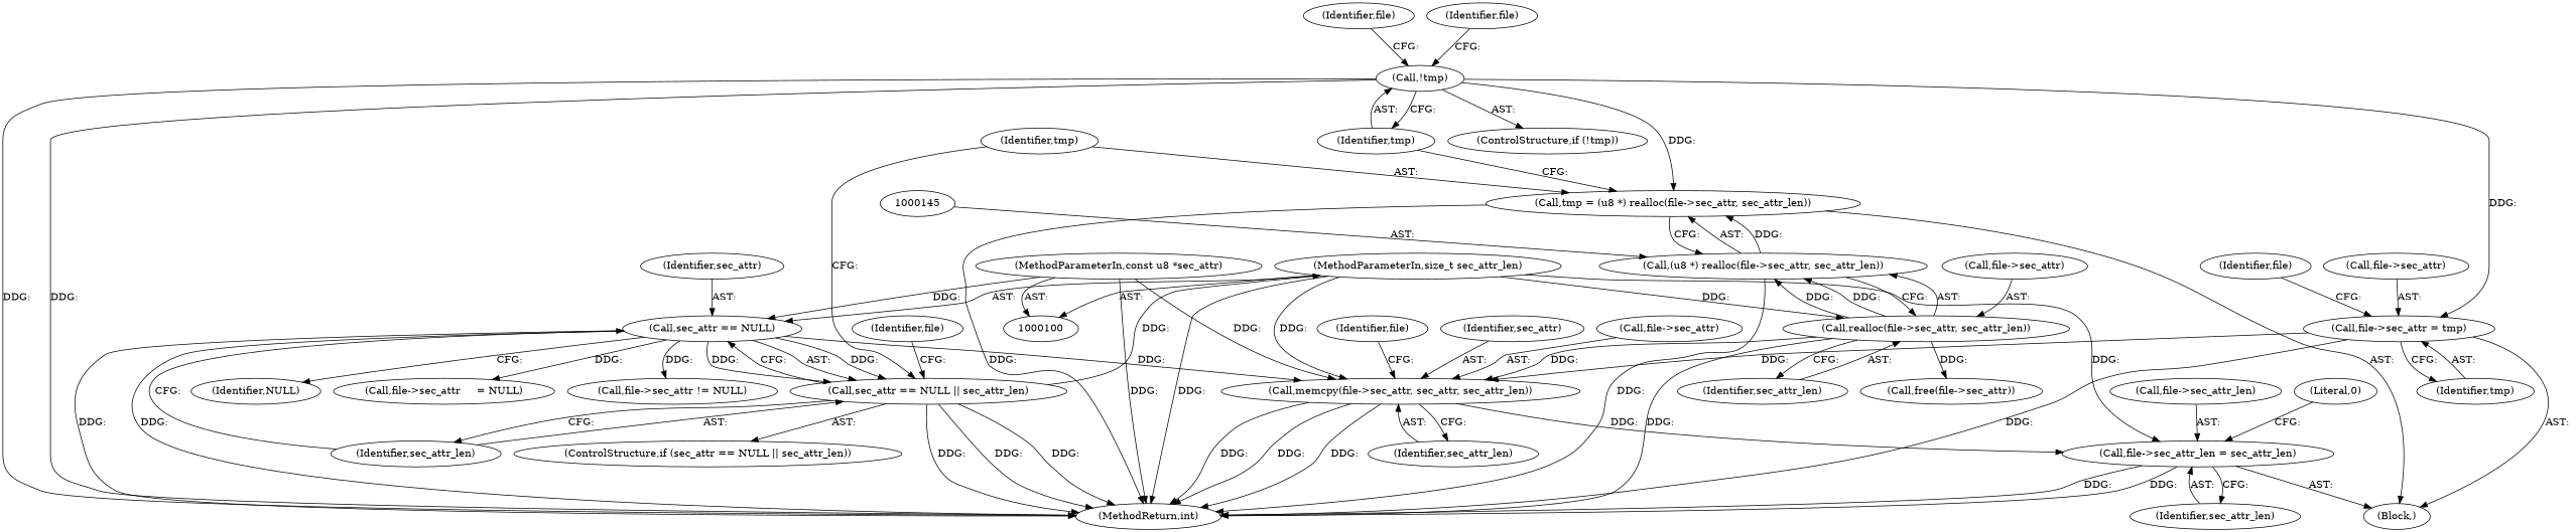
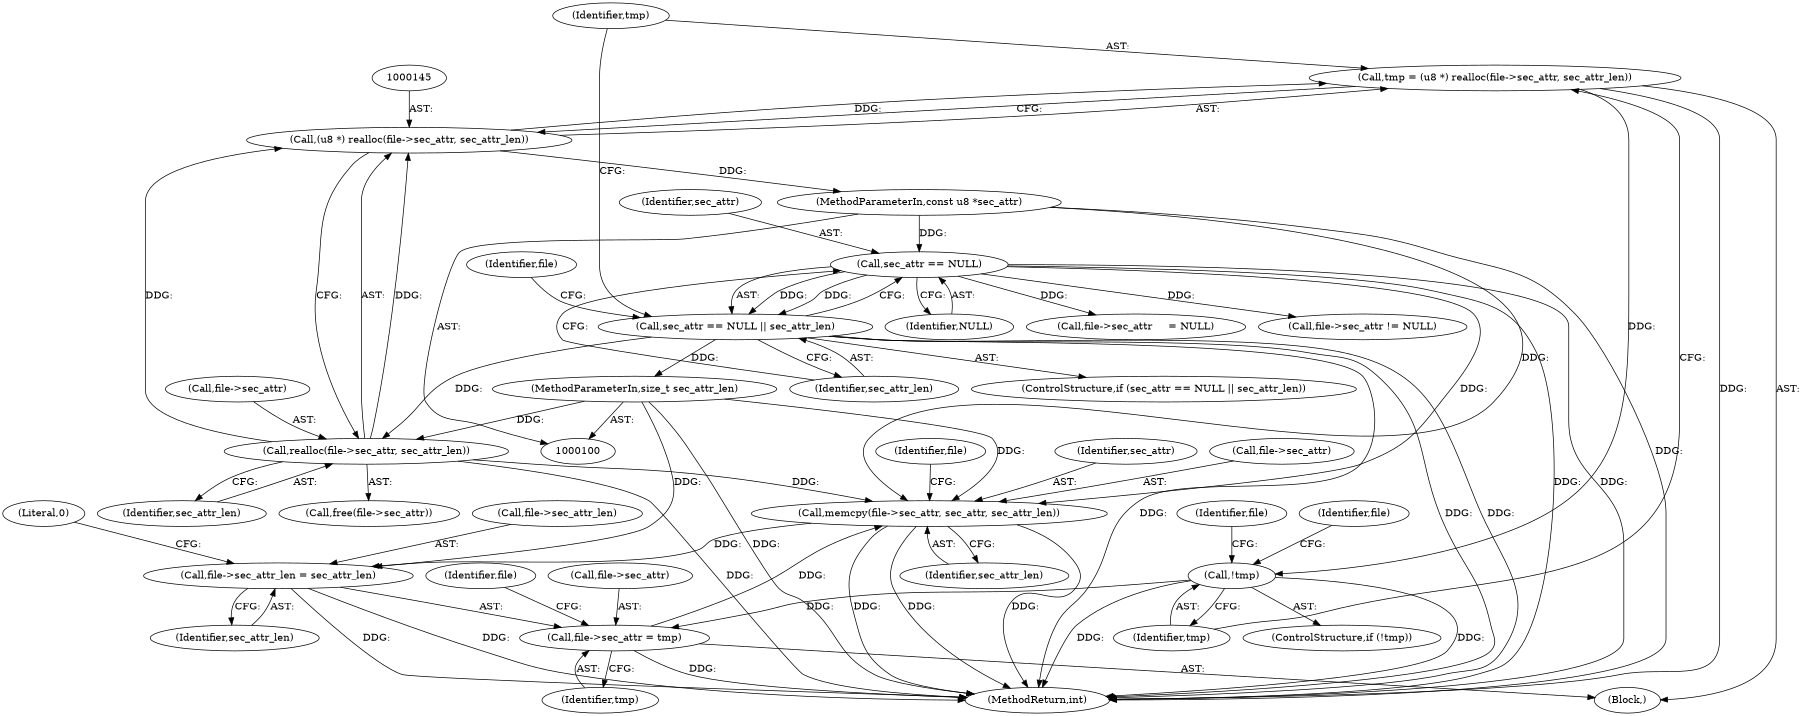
  digraph {
    n1 [label="(Call,memcpy(file->sec_attr, sec_attr, sec_attr_len))"]
    n2 [label="(Call,file->sec_attr_len = sec_attr_len)"]
    n3 [label="(MethodReturn,int)"]
    n4 [label="(Identifier,sec_attr_len)"]
    n5 [label="(Block,)"]
    n6 [label="(Identifier,sec_attr_len)"]
    n7 [label="(Call,file->sec_attr = tmp)"]
    n8 [label="(Identifier,tmp)"]
    n9 [label="(Call,!tmp)"]
    n10 [label="(ControlStructure,if (!tmp))"]
    n11 [label="(Identifier,tmp)"]
    n12 [label="(Call,tmp = (u8 *) realloc(file->sec_attr, sec_attr_len))"]
    n13 [label="(Call,(u8 *) realloc(file->sec_attr, sec_attr_len))"]
    n14 [label="(Call,realloc(file->sec_attr, sec_attr_len))"]
    n15 [label="(Identifier,sec_attr_len)"]
    n16 [label="(Call,free(file->sec_attr))"]
    n17 [label="(Call,sec_attr == NULL || sec_attr_len)"]
    n18 [label="(Call,sec_attr == NULL)"]
    n19 [label="(ControlStructure,if (sec_attr == NULL || sec_attr_len))"]
    n20 [label="(Identifier,sec_attr_len)"]
    n21 [label="(MethodParameterIn,size_t sec_attr_len)"]
    n22 [label="(Identifier,NULL)"]
    n23 [label="(Call,file->sec_attr     = NULL)"]
    n24 [label="(Call,file->sec_attr != NULL)"]
    n25 [label="(MethodParameterIn,const u8 *sec_attr)"]
    1000100
    n27 [label="(Identifier,sec_attr)"]
    n28 [label="(Identifier,sec_attr)"]
    n29 [label="(Identifier,file)"]
    n30 [label="(Identifier,file)"]
    n31 [label="(Identifier,file)"]
    n32 [label="(Call,file->sec_attr)"]
    n33 [label="(Call,file->sec_attr)"]
    n34 [label="(Call,file->sec_attr_len)"]
    n35 [label="(Literal,0)"]
    n36 [label="(Call,file->sec_attr)"]
    n37 [label="(Identifier,file)"]
    n38 [label="(Identifier,tmp)"]
    n39 [label="(Identifier,file)"]
    1000145
    n1 -> n2 [label="DDG: "]
    n1 -> n3 [label="DDG: "]
    n1 -> n3 [label="DDG: "]
    n1 -> n3 [label="DDG: "]
    n1 -> n4 [label="CFG: "]
    n2 -> n3 [label="DDG: "]
    n2 -> n3 [label="DDG: "]
-   n2 -> n5 [label="AST: "]
+   n2 -> n7 [label="AST: "]
    n2 -> n6 [label="CFG: "]
    n4 -> n1 [label="AST: "]
    n6 -> n2 [label="AST: "]
    n7 -> n1 [label="DDG: "]
    n7 -> n3 [label="DDG: "]
    n7 -> n5 [label="AST: "]
    n7 -> n8 [label="CFG: "]
    n8 -> n7 [label="AST: "]
    n9 -> n3 [label="DDG: "]
    n9 -> n3 [label="DDG: "]
    n9 -> n7 [label="DDG: "]
    n9 -> n10 [label="AST: "]
    n9 -> n11 [label="CFG: "]
    n11 -> n9 [label="AST: "]
    n11 -> n12 [label="CFG: "]
    n12 -> n3 [label="DDG: "]
    n12 -> n5 [label="AST: "]
-   n9 -> n12 [label="DDG: "]
+   n12 -> n9 [label="DDG: "]
    n12 -> n13 [label="CFG: "]
-   n13 -> n3 [label="DDG: "]
+   n13 -> n25 [label="DDG: "]
    n13 -> n12 [label="AST: "]
    n13 -> n12 [label="DDG: "]
    n13 -> n14 [label="CFG: "]
    n14 -> n1 [label="DDG: "]
    n14 -> n3 [label="DDG: "]
    n14 -> n13 [label="AST: "]
    n14 -> n13 [label="DDG: "]
    n14 -> n13 [label="DDG: "]
    n14 -> n15 [label="CFG: "]
-   n14 -> n16 [label="DDG: "]
+   n14 -> n16 [label="AST: "]
    n15 -> n14 [label="AST: "]
    n17 -> n3 [label="DDG: "]
    n17 -> n3 [label="DDG: "]
    n17 -> n3 [label="DDG: "]
+   n17 -> n14 [label="DDG: "]
    n17 -> n18 [label="CFG: "]
    n17 -> n19 [label="AST: "]
    n17 -> n20 [label="CFG: "]
    n17 -> n21 [label="DDG: "]
    n18 -> n1 [label="DDG: "]
    n18 -> n3 [label="DDG: "]
    n18 -> n3 [label="DDG: "]
    n18 -> n17 [label="AST: "]
    n18 -> n17 [label="DDG: "]
    n18 -> n17 [label="DDG: "]
    n18 -> n22 [label="CFG: "]
    n18 -> n23 [label="DDG: "]
    n18 -> n24 [label="DDG: "]
    n20 -> n17 [label="AST: "]
    n20 -> n18 [label="CFG: "]
    n21 -> n1 [label="DDG: "]
    n21 -> n2 [label="DDG: "]
    n21 -> n3 [label="DDG: "]
    n21 -> n14 [label="DDG: "]
    n21 -> 1000100 [label="AST: "]
-   n21 -> n18 [label="AST: "]
+   n22 -> n18 [label="AST: "]
    n25 -> n1 [label="DDG: "]
    n25 -> n3 [label="DDG: "]
    n25 -> n18 [label="DDG: "]
    n25 -> 1000100 [label="AST: "]
    n27 -> n18 [label="AST: "]
    n28 -> n1 [label="AST: "]
    n29 -> n7 [label="CFG: "]
    n30 -> n9 [label="CFG: "]
    n31 -> n17 [label="CFG: "]
    n32 -> n14 [label="AST: "]
    n33 -> n7 [label="AST: "]
    n34 -> n2 [label="AST: "]
    n35 -> n2 [label="CFG: "]
    n36 -> n1 [label="AST: "]
    n37 -> n9 [label="CFG: "]
    n38 -> n12 [label="AST: "]
    n38 -> n17 [label="CFG: "]
    n39 -> n1 [label="CFG: "]
    1000145 -> n13 [label="AST: "]
  }
